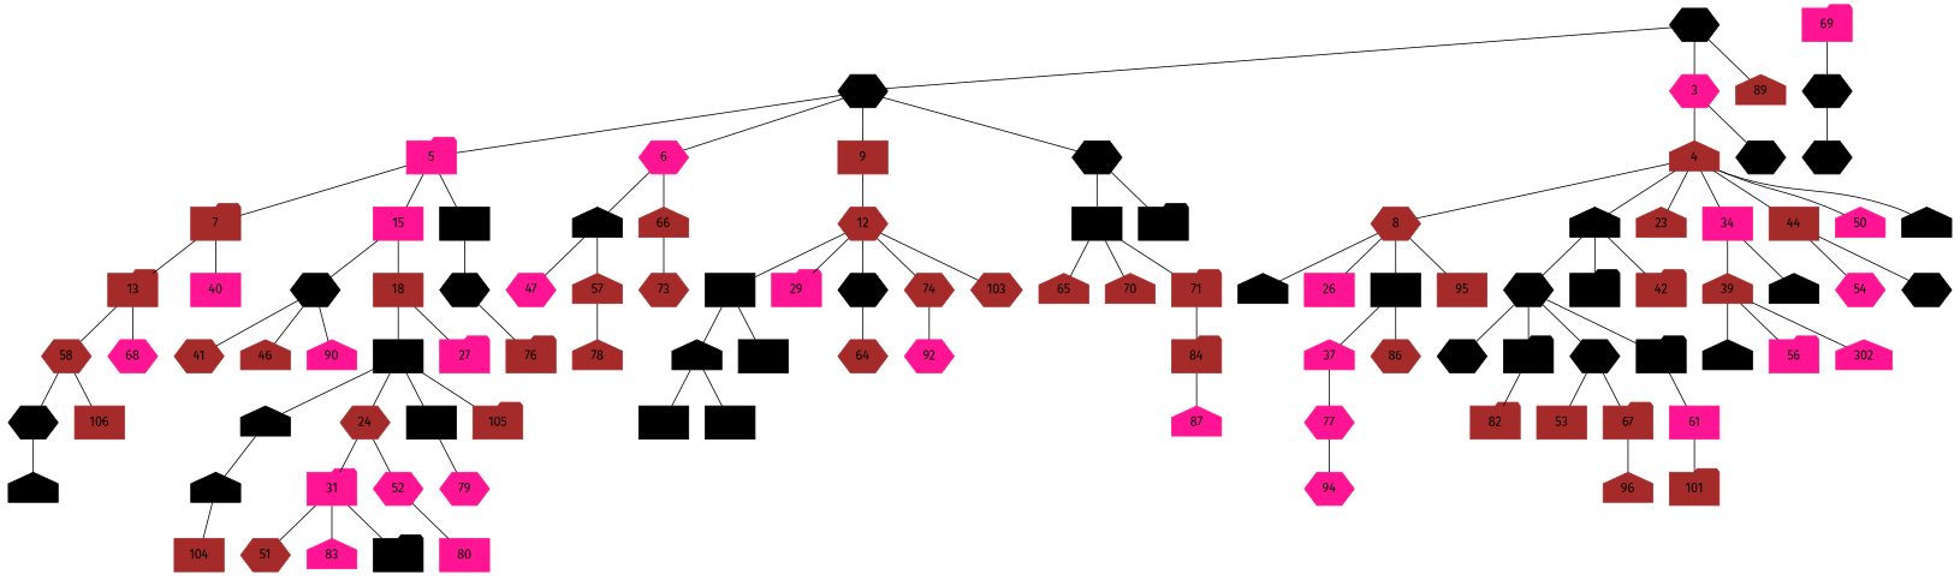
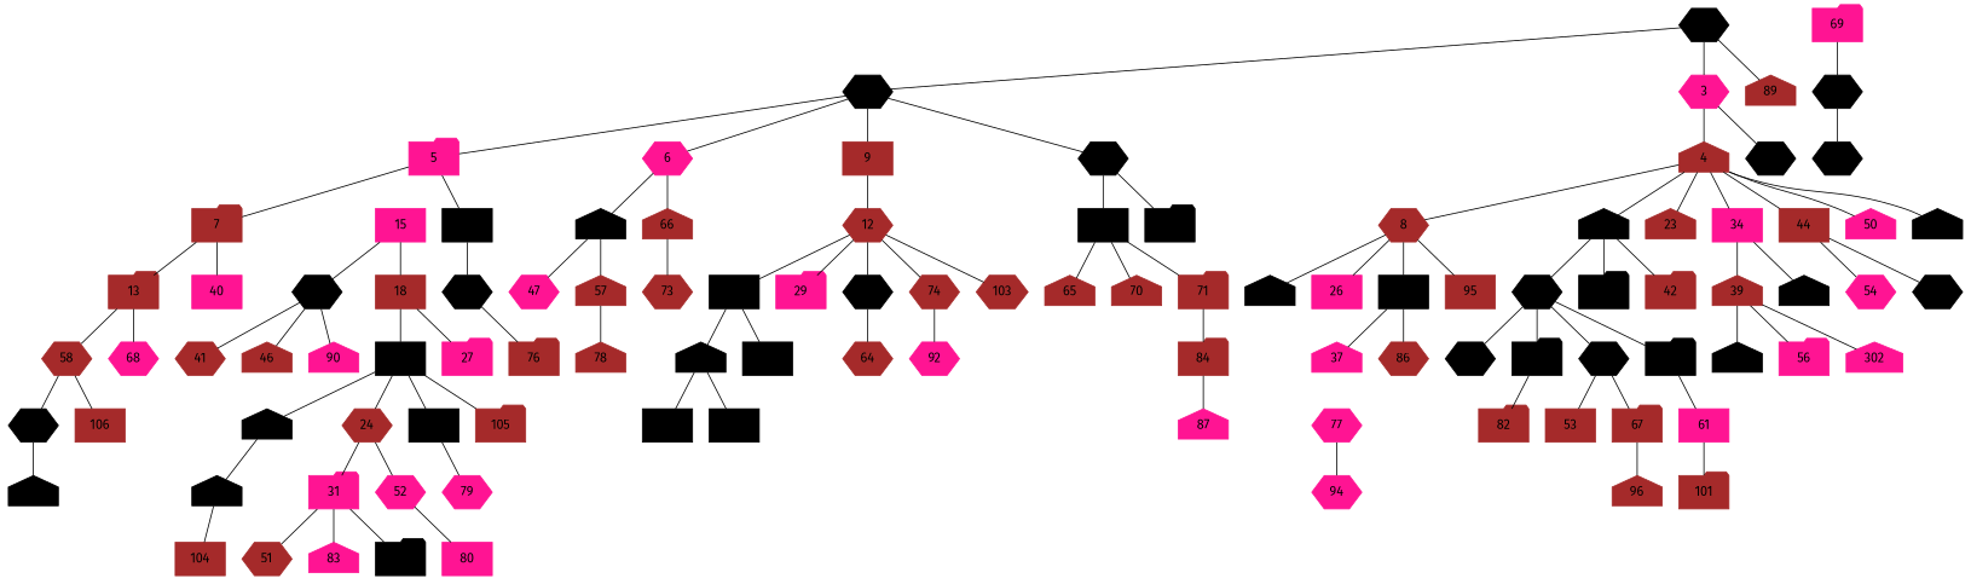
  graph {
    fontname="Fira Sans"
    node [color=brown fontname="Fira Sans" shape=hexagon style=filled]
    edge [fontname="Fira Sans"]
    1 [color=black]
    2 [color=black]
    3 [color=deeppink]
    89 [shape=house]
    5 [color=deeppink shape=folder]
    6 [color=deeppink]
    9 [shape=box]
    28 [color=black]
    4 [shape=house]
    62 [color=black]
    7 [shape=folder]
    15 [color=deeppink shape=box]
    55 [color=black shape=box]
    43 [color=black shape=house]
    66 [shape=house]
    12
    32 [color=black shape=box]
    63 [color=black shape=folder]
    8
    10 [color=black shape=house]
    23 [shape=house]
    34 [color=deeppink shape=box]
    44 [shape=box]
    50 [color=deeppink shape=house]
    91 [color=black shape=house]
    25 [color=black shape=house]
    26 [color=deeppink shape=box]
    30 [color=black shape=box]
    95 [shape=box]
    11 [color=black]
    16 [color=black shape=folder]
    42 [shape=folder]
    39 [shape=house]
    75 [color=black shape=house]
    54 [color=deeppink]
    97 [color=black]
    13 [shape=folder]
    40 [color=deeppink shape=box]
    17 [color=black]
    18 [shape=box]
    59 [color=black]
    47 [color=deeppink]
    57 [shape=house]
    73
    58
    68 [color=deeppink]
    37 [color=deeppink shape=house]
    86
    19 [color=black shape=box]
    29 [color=deeppink shape=folder]
    35 [color=black]
    74
    103
    14 [color=black]
    38 [color=black shape=folder]
    48 [color=black]
    49 [color=black shape=folder]
    82 [shape=folder]
    53 [shape=box]
    67 [shape=folder]
    61 [color=deeppink shape=box]
    81 [color=black shape=house]
    107 [color=black shape=box]
    64
    92 [color=deeppink]
    85 [color=black]
    106 [shape=box]
    41
    46 [shape=house]
    90 [color=deeppink shape=house]
    20 [color=black shape=box]
    27 [color=deeppink shape=folder]
    21 [color=black shape=house]
    24
    60 [color=black shape=box]
    105 [shape=folder]
    93 [color=black shape=box]
    100 [color=black shape=box]
    22 [color=black shape=house]
    31 [color=deeppink shape=folder]
    52 [color=deeppink]
    79 [color=deeppink]
    104 [shape=box]
    51
    83 [color=deeppink shape=house]
    98 [color=black shape=folder]
    80 [color=deeppink shape=box]
    65 [shape=house]
    70 [shape=house]
    71 [shape=folder]
    77 [color=deeppink]
    84 [shape=folder]
    45 [color=black shape=house]
    56 [color=deeppink shape=folder]
    n95 [color=deeppink label=302 shape=house]
    94 [color=deeppink]
    78 [shape=house]
    96 [shape=house]
    101 [shape=folder]
    69 [color=deeppink shape=folder]
    72 [color=black]
    76 [shape=folder]
    99 [color=black shape=house]
    88 [color=black]
    87 [color=deeppink shape=house]
    1 -- 2
    1 -- 3
    1 -- 89
    2 -- 5
    2 -- 6
    2 -- 9
    2 -- 28
    3 -- 4
    3 -- 62
    5 -- 7
-   5 -- 15
    5 -- 55
    6 -- 43
    6 -- 66
    9 -- 12
    28 -- 32
    28 -- 63
    4 -- 8
    4 -- 10
    4 -- 23
    4 -- 34
    4 -- 44
    4 -- 50
    4 -- 91
    7 -- 13
    7 -- 40
    15 -- 17
    15 -- 18
    55 -- 59
    43 -- 47
    43 -- 57
    66 -- 73
    12 -- 19
    12 -- 29
    12 -- 35
    12 -- 74
    12 -- 103
    32 -- 65
    32 -- 70
    32 -- 71
    8 -- 25
    8 -- 26
    8 -- 30
    8 -- 95
    10 -- 11
    10 -- 16
    10 -- 42
    34 -- 39
    34 -- 75
    44 -- 54
    44 -- 97
    30 -- 37
    30 -- 86
    11 -- 14
    11 -- 38
    11 -- 48
    11 -- 49
    39 -- 45
    39 -- 56
    39 -- n95
    13 -- 58
    13 -- 68
    17 -- 41
    17 -- 46
    17 -- 90
    18 -- 20
    18 -- 27
    59 -- 76
    57 -- 78
    58 -- 85
    58 -- 106
-   37 -- 77
    19 -- 81
    19 -- 107
    35 -- 64
    74 -- 92
    38 -- 82
    48 -- 53
    48 -- 67
    49 -- 61
    67 -- 96
    61 -- 101
    81 -- 93
    81 -- 100
    85 -- 99
    20 -- 21
    20 -- 24
    20 -- 60
    20 -- 105
    21 -- 22
    24 -- 31
    24 -- 52
    60 -- 79
    22 -- 104
    31 -- 51
    31 -- 83
    31 -- 98
    52 -- 80
    71 -- 84
    77 -- 94
    84 -- 87
    69 -- 72
    72 -- 88
  }
